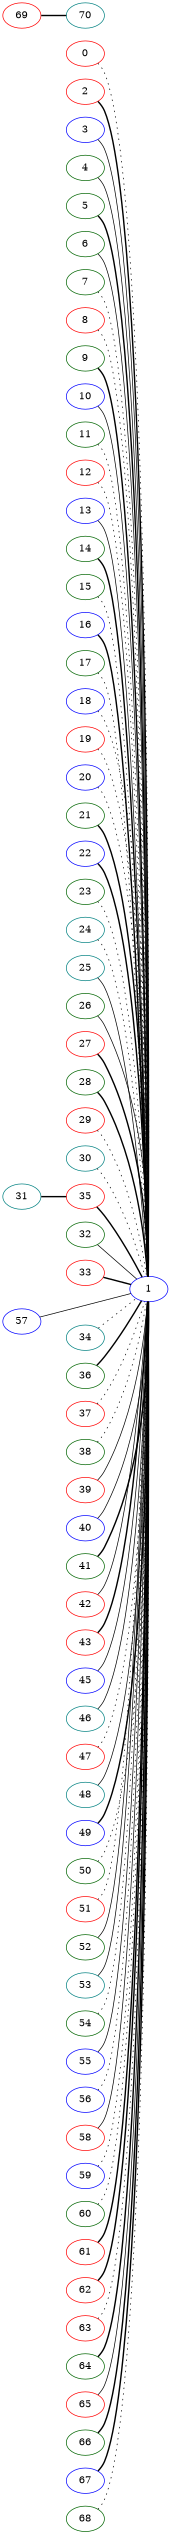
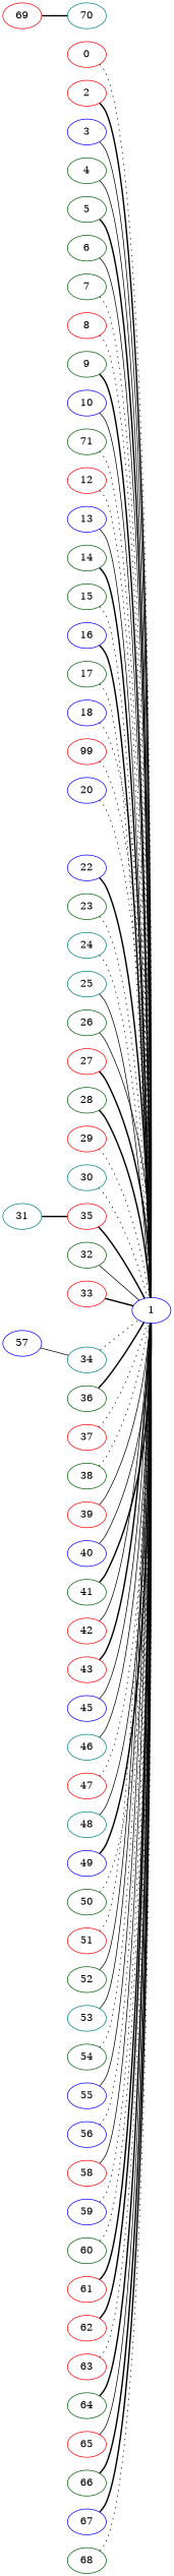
  graph {
    rankdir=LR
    node [color=darkgreen]
    edge [style=dotted]
    0 [color=red]
    1 [color=blue]
    2 [color=red]
    3 [color=blue]
    4
    5
    6
    7
    8 [color=red]
    9
    10 [color=blue]
-   11
+   11 [label=71]
    12 [color=red]
    13 [color=blue]
    14
    15
    16 [color=blue]
    17
    18 [color=blue]
-   19 [color=red]
+   19 [color=red label=99]
    20 [color=blue]
-   21
    22 [color=blue]
    23
    24 [color=teal]
    25 [color=teal]
    26
    27 [color=red]
    28
    29 [color=red]
    30 [color=teal]
    31 [color=teal]
    35 [color=red]
    32
    33 [color=red]
    34 [color=teal]
    36
    37 [color=red]
    38
    39 [color=red]
    40 [color=blue]
    41
    42 [color=red]
    43 [color=red]
    45 [color=blue]
    46 [color=teal]
    47 [color=red]
    48 [color=teal]
    49 [color=blue]
    50
    51 [color=red]
    52
    53 [color=teal]
    54
    55 [color=blue]
    56 [color=blue]
    57 [color=blue]
    58 [color=red]
    59 [color=blue]
    60
    61 [color=red]
    62 [color=red]
    63 [color=red]
    64
    65 [color=red]
    66
    67 [color=blue]
    68
    69 [color=red]
    70 [color=teal]
    0 -- 1
    2 -- 1 [style=bold]
    3 -- 1 [style=solid]
    4 -- 1 [style=solid]
    5 -- 1 [style=bold]
    6 -- 1 [style=solid]
    7 -- 1
    8 -- 1
    9 -- 1 [style=bold]
    10 -- 1 [style=solid]
    11 -- 1
    12 -- 1
    13 -- 1 [style=solid]
    14 -- 1 [style=bold]
    15 -- 1
    16 -- 1 [style=bold]
    17 -- 1
    18 -- 1
    19 -- 1
    20 -- 1
-   21 -- 1 [style=bold]
    22 -- 1 [style=bold]
    23 -- 1
    24 -- 1
    25 -- 1 [style=solid]
    26 -- 1 [style=solid]
    27 -- 1 [style=bold]
    28 -- 1 [style=bold]
    29 -- 1
    30 -- 1
    31 -- 35 [style=bold]
    35 -- 1 [style=bold]
    32 -- 1 [style=solid]
    33 -- 1 [style=bold]
    34 -- 1
    36 -- 1 [style=bold]
    37 -- 1
    38 -- 1
    39 -- 1 [style=solid]
    40 -- 1 [style=solid]
    41 -- 1 [style=bold]
    42 -- 1 [style=solid]
    43 -- 1 [style=bold]
    45 -- 1 [style=solid]
    46 -- 1 [style=solid]
    47 -- 1
    48 -- 1 [style=solid]
    49 -- 1 [style=bold]
    50 -- 1
    51 -- 1
    52 -- 1 [style=solid]
    53 -- 1 [style=solid]
    54 -- 1
    55 -- 1 [style=solid]
    56 -- 1
-   57 -- 1 [style=solid]
+   57 -- 34 [style=solid]
    58 -- 1 [style=solid]
    59 -- 1
    60 -- 1
    61 -- 1 [style=bold]
    62 -- 1 [style=bold]
    63 -- 1
    64 -- 1 [style=bold]
    65 -- 1 [style=solid]
    66 -- 1 [style=bold]
    67 -- 1 [style=bold]
    68 -- 1
    69 -- 70 [style=bold]
  }
